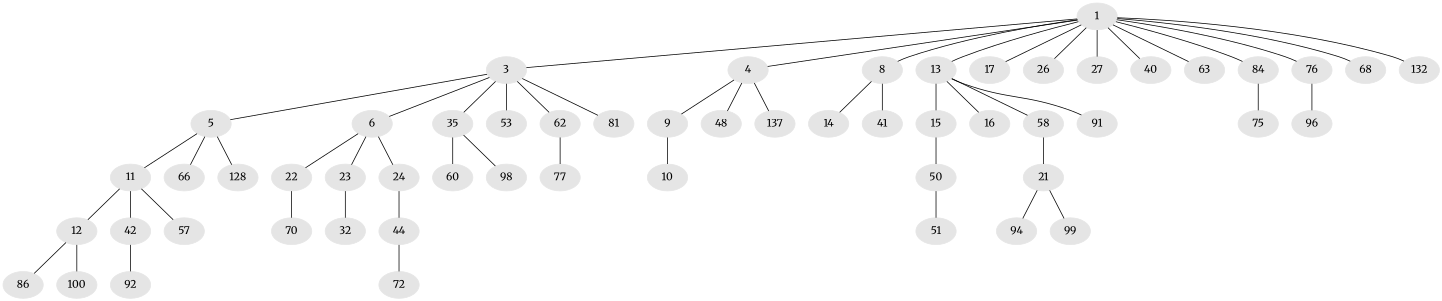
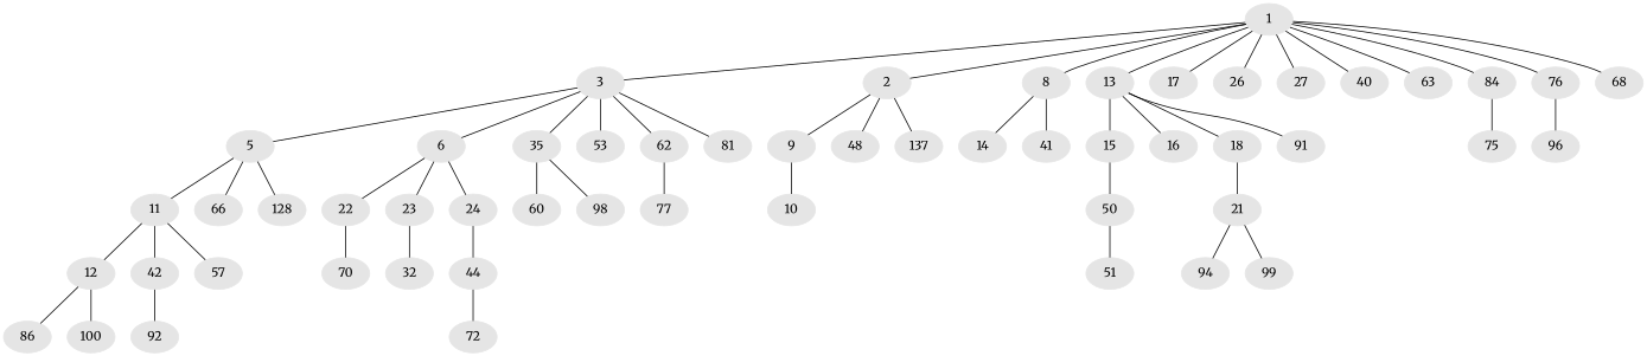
  graph {
    fontname=Merriweather
    node [color=gray90 fontname=Merriweather style=filled]
    edge [fontname=Merriweather]
    1 [super="+2"]
    3
-   4
+   4 [label=2]
    8 [super="+111+59+64"]
    13 [super="+69"]
    17 [super="+28+116"]
    26 [super="+141"]
    27 [super="+112+118+39"]
    40
    63
    n11 [label=84 super="+129"]
    76 [super="+83+97"]
    n13 [label=68]
-   132
    5
    6 [super="+52"]
    35 [super="+140+115+107+43"]
    53
    62 [super="+109+68"]
    81
    9 [super="+34+38"]
    48
    137
    14
    41 [super="+58+89"]
    15 [super="+36+124+85+20"]
    16
-   18 [super="+142" label=58]
+   18 [super="+142"]
    91 [super="+102+114"]
    75 [super="+80"]
    96
    11
    66 [super="+119"]
    128
    22 [super="+25+29+90+106"]
    23 [super="+88+67+31"]
    24 [super="+33+95+37"]
    60
    98
    77
    10 [super="+125"]
    12 [super="+110+30+19"]
    42
    57
    70
    32 [super="+82"]
    44 [super="+56"]
    86
    100
    92
    50
    21 [super="+49"]
    51 [super="+101+65"]
    94
    99
    72
    1 -- 3
    1 -- 4
    1 -- 8
    1 -- 13
    1 -- 17
    1 -- 26
    1 -- 27
    1 -- 40
    1 -- 63
    1 -- n11
    1 -- 76
    1 -- n13
-   1 -- 132
    3 -- 5
    3 -- 6
    3 -- 35
    3 -- 53
    3 -- 62
    3 -- 81
    4 -- 9
    4 -- 48
    4 -- 137
    8 -- 14
    8 -- 41
    13 -- 15
    13 -- 16
    13 -- 18
    13 -- 91
    n11 -- 75
    76 -- 96
    5 -- 11
    5 -- 66
    5 -- 128
    6 -- 22
    6 -- 23
    6 -- 24
    35 -- 60
    35 -- 98
    62 -- 77
    9 -- 10
    15 -- 50
    18 -- 21
    11 -- 12
    11 -- 42
    11 -- 57
    22 -- 70
    23 -- 32
    24 -- 44
    12 -- 86
    12 -- 100
    42 -- 92
    44 -- 72
    50 -- 51
    21 -- 94
    21 -- 99
  }
